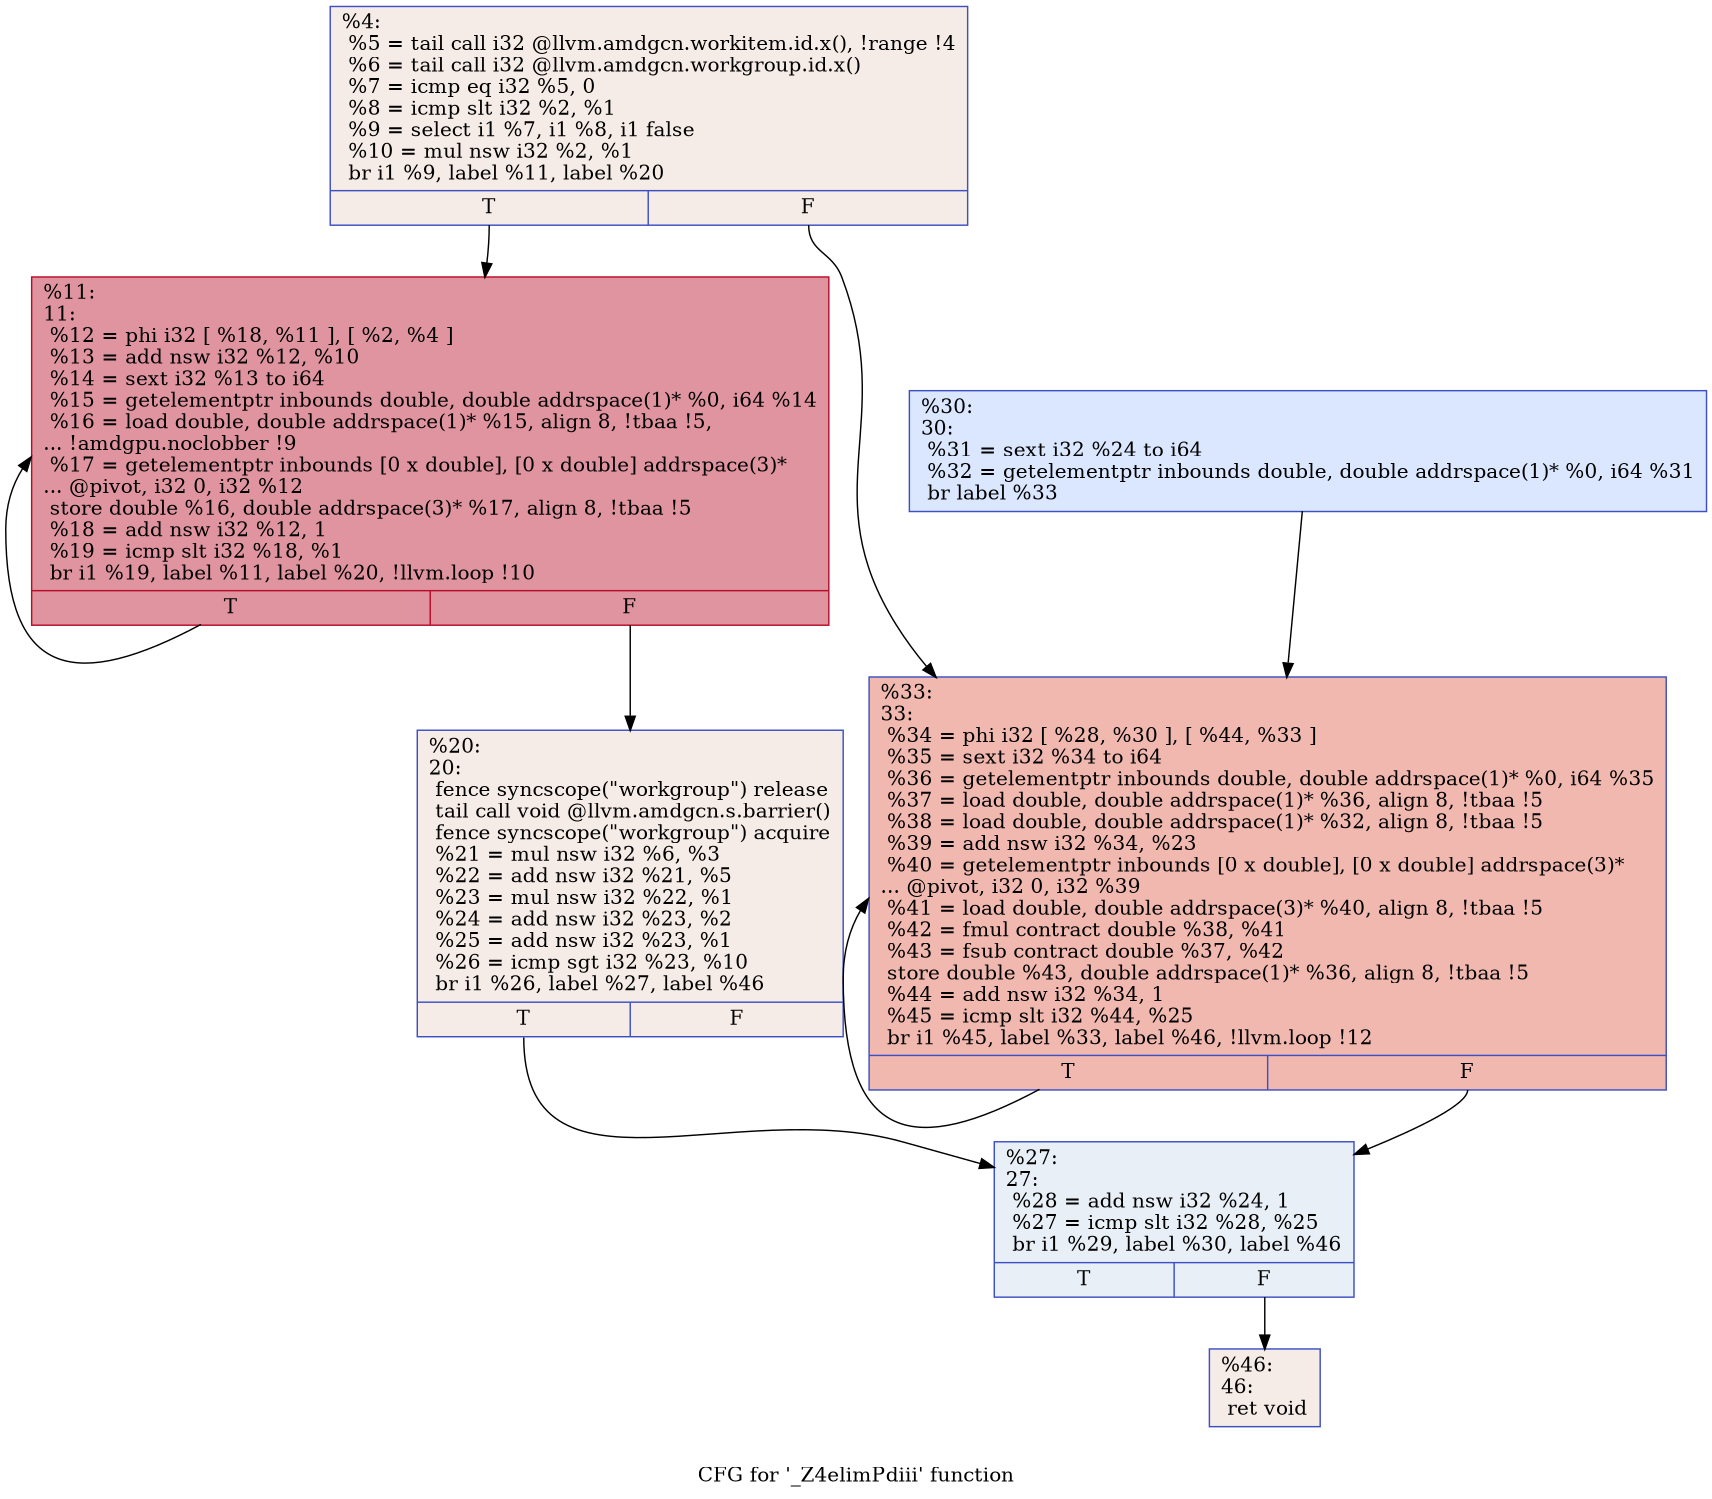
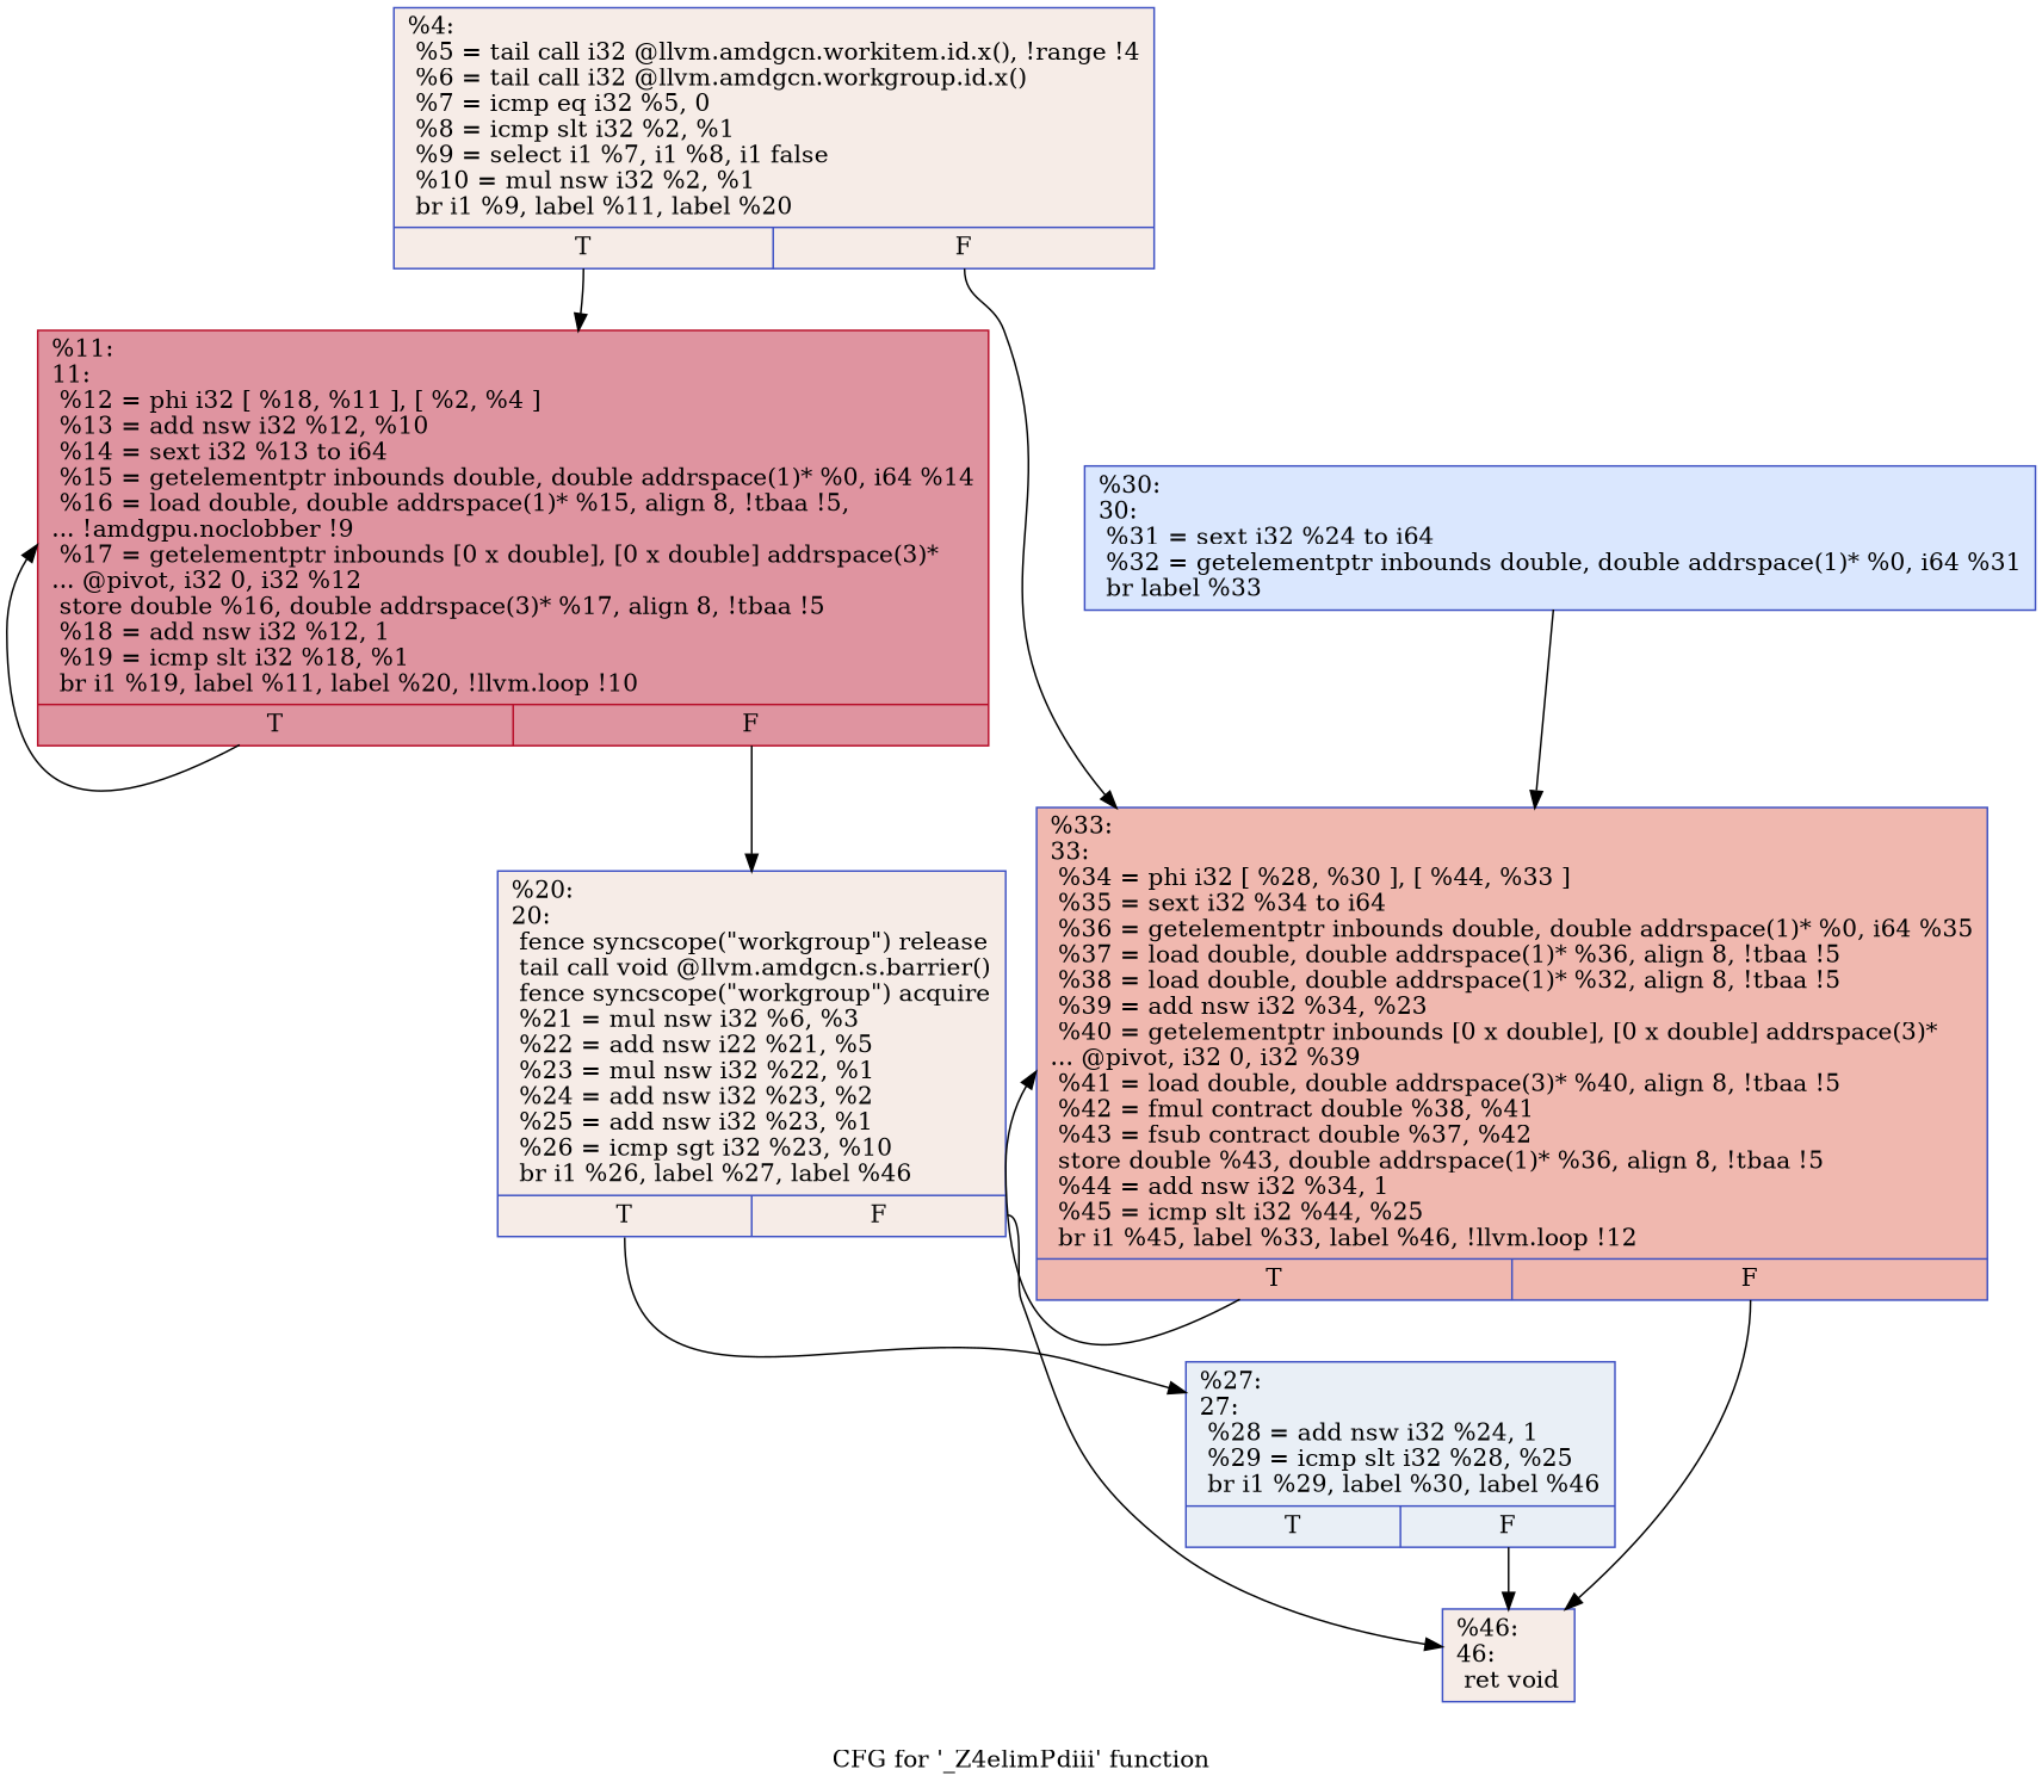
  digraph {
    label="CFG for '_Z4elimPdiii' function"
    node [color="#3d50c3ff" fillcolor="#ead5c970" shape=record style=filled]
    edge [tailport=s0]
    n1 [label="{%4:\l  %5 = tail call i32 @llvm.amdgcn.workitem.id.x(), !range !4\l  %6 = tail call i32 @llvm.amdgcn.workgroup.id.x()\l  %7 = icmp eq i32 %5, 0\l  %8 = icmp slt i32 %2, %1\l  %9 = select i1 %7, i1 %8, i1 false\l  %10 = mul nsw i32 %2, %1\l  br i1 %9, label %11, label %20\l|{<s0>T|<s1>F}}"]
    n2 [color="#b70d28ff" fillcolor="#b70d2870" label="{%11:\l11:                                               \l  %12 = phi i32 [ %18, %11 ], [ %2, %4 ]\l  %13 = add nsw i32 %12, %10\l  %14 = sext i32 %13 to i64\l  %15 = getelementptr inbounds double, double addrspace(1)* %0, i64 %14\l  %16 = load double, double addrspace(1)* %15, align 8, !tbaa !5,\l... !amdgpu.noclobber !9\l  %17 = getelementptr inbounds [0 x double], [0 x double] addrspace(3)*\l... @pivot, i32 0, i32 %12\l  store double %16, double addrspace(3)* %17, align 8, !tbaa !5\l  %18 = add nsw i32 %12, 1\l  %19 = icmp slt i32 %18, %1\l  br i1 %19, label %11, label %20, !llvm.loop !10\l|{<s0>T|<s1>F}}"]
    n3 [fillcolor="#dc5d4a70" label="{%33:\l33:                                               \l  %34 = phi i32 [ %28, %30 ], [ %44, %33 ]\l  %35 = sext i32 %34 to i64\l  %36 = getelementptr inbounds double, double addrspace(1)* %0, i64 %35\l  %37 = load double, double addrspace(1)* %36, align 8, !tbaa !5\l  %38 = load double, double addrspace(1)* %32, align 8, !tbaa !5\l  %39 = add nsw i32 %34, %23\l  %40 = getelementptr inbounds [0 x double], [0 x double] addrspace(3)*\l... @pivot, i32 0, i32 %39\l  %41 = load double, double addrspace(3)* %40, align 8, !tbaa !5\l  %42 = fmul contract double %38, %41\l  %43 = fsub contract double %37, %42\l  store double %43, double addrspace(1)* %36, align 8, !tbaa !5\l  %44 = add nsw i32 %34, 1\l  %45 = icmp slt i32 %44, %25\l  br i1 %45, label %33, label %46, !llvm.loop !12\l|{<s0>T|<s1>F}}"]
-   n4 [label="{%20:\l20:                                               \l  fence syncscope(\"workgroup\") release\l  tail call void @llvm.amdgcn.s.barrier()\l  fence syncscope(\"workgroup\") acquire\l  %21 = mul nsw i32 %6, %3\l  %22 = add nsw i32 %21, %5\l  %23 = mul nsw i32 %22, %1\l  %24 = add nsw i32 %23, %2\l  %25 = add nsw i32 %23, %1\l  %26 = icmp sgt i32 %23, %10\l  br i1 %26, label %27, label %46\l|{<s0>T|<s1>F}}"]
-   n5 [fillcolor="#cedaeb70" label="{%27:\l27:                                               \l  %28 = add nsw i32 %24, 1\l  %27 = icmp slt i32 %28, %25\l  br i1 %29, label %30, label %46\l|{<s0>T|<s1>F}}"]
+   n4 [label="{%20:\l20:                                               \l  fence syncscope(\"workgroup\") release\l  tail call void @llvm.amdgcn.s.barrier()\l  fence syncscope(\"workgroup\") acquire\l  %21 = mul nsw i32 %6, %3\l  %22 = add nsw i22 %21, %5\l  %23 = mul nsw i32 %22, %1\l  %24 = add nsw i32 %23, %2\l  %25 = add nsw i32 %23, %1\l  %26 = icmp sgt i32 %23, %10\l  br i1 %26, label %27, label %46\l|{<s0>T|<s1>F}}"]
+   n5 [fillcolor="#cedaeb70" label="{%27:\l27:                                               \l  %28 = add nsw i32 %24, 1\l  %29 = icmp slt i32 %28, %25\l  br i1 %29, label %30, label %46\l|{<s0>T|<s1>F}}"]
    n6 [label="{%46:\l46:                                               \l  ret void\l}"]
    n7 [fillcolor="#abc8fd70" label="{%30:\l30:                                               \l  %31 = sext i32 %24 to i64\l  %32 = getelementptr inbounds double, double addrspace(1)* %0, i64 %31\l  br label %33\l}"]
    n1 -> n2
    n1 -> n3 [tailport=s1]
    n2 -> n2
    n2 -> n4 [tailport=s1]
    n3 -> n3
-   n3 -> n5 [tailport=s1]
+   n3 -> n6 [tailport=s1]
    n4 -> n5
+   n4 -> n6 [tailport=s1]
    n5 -> n6 [tailport=s1]
    n7 -> n3
  }
